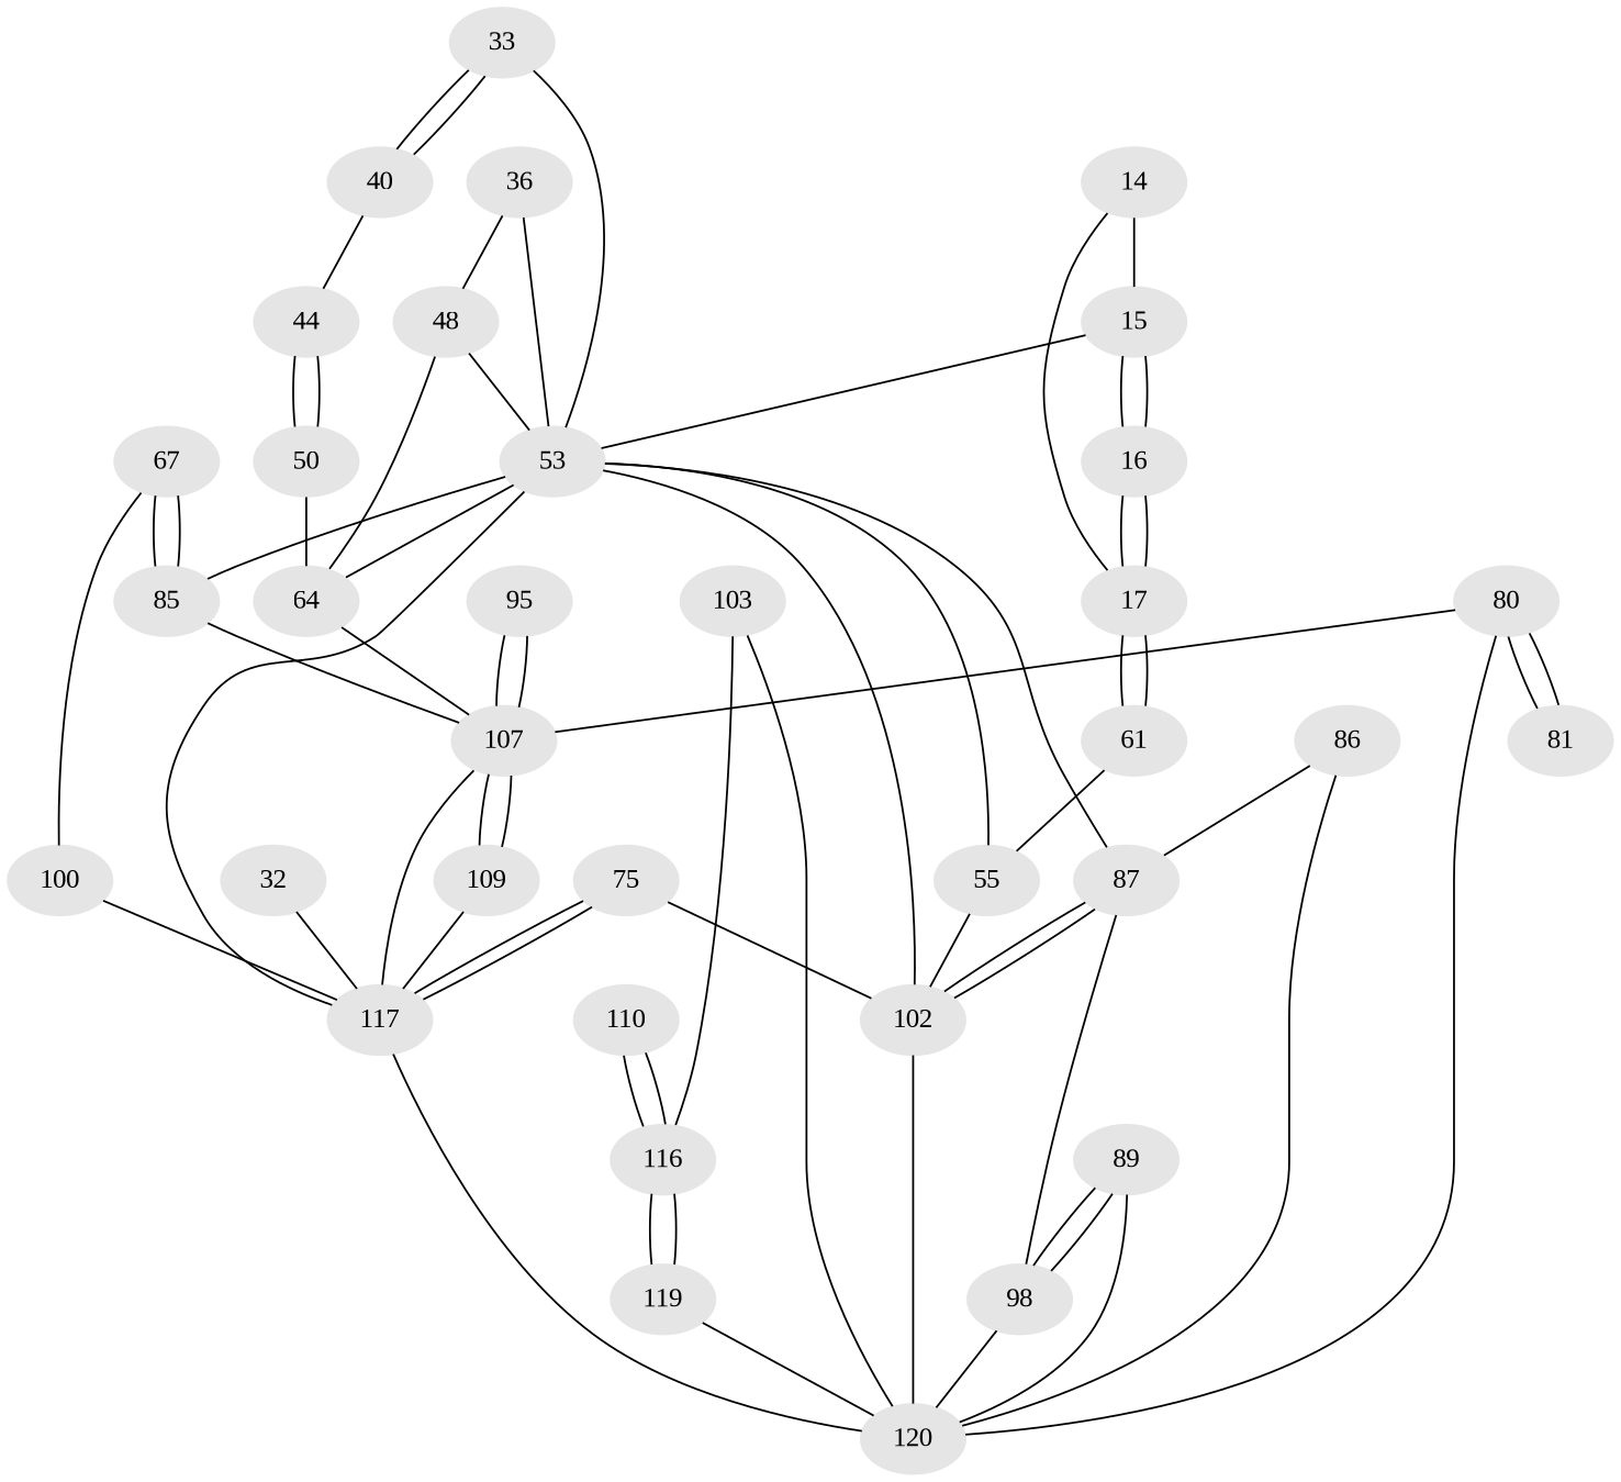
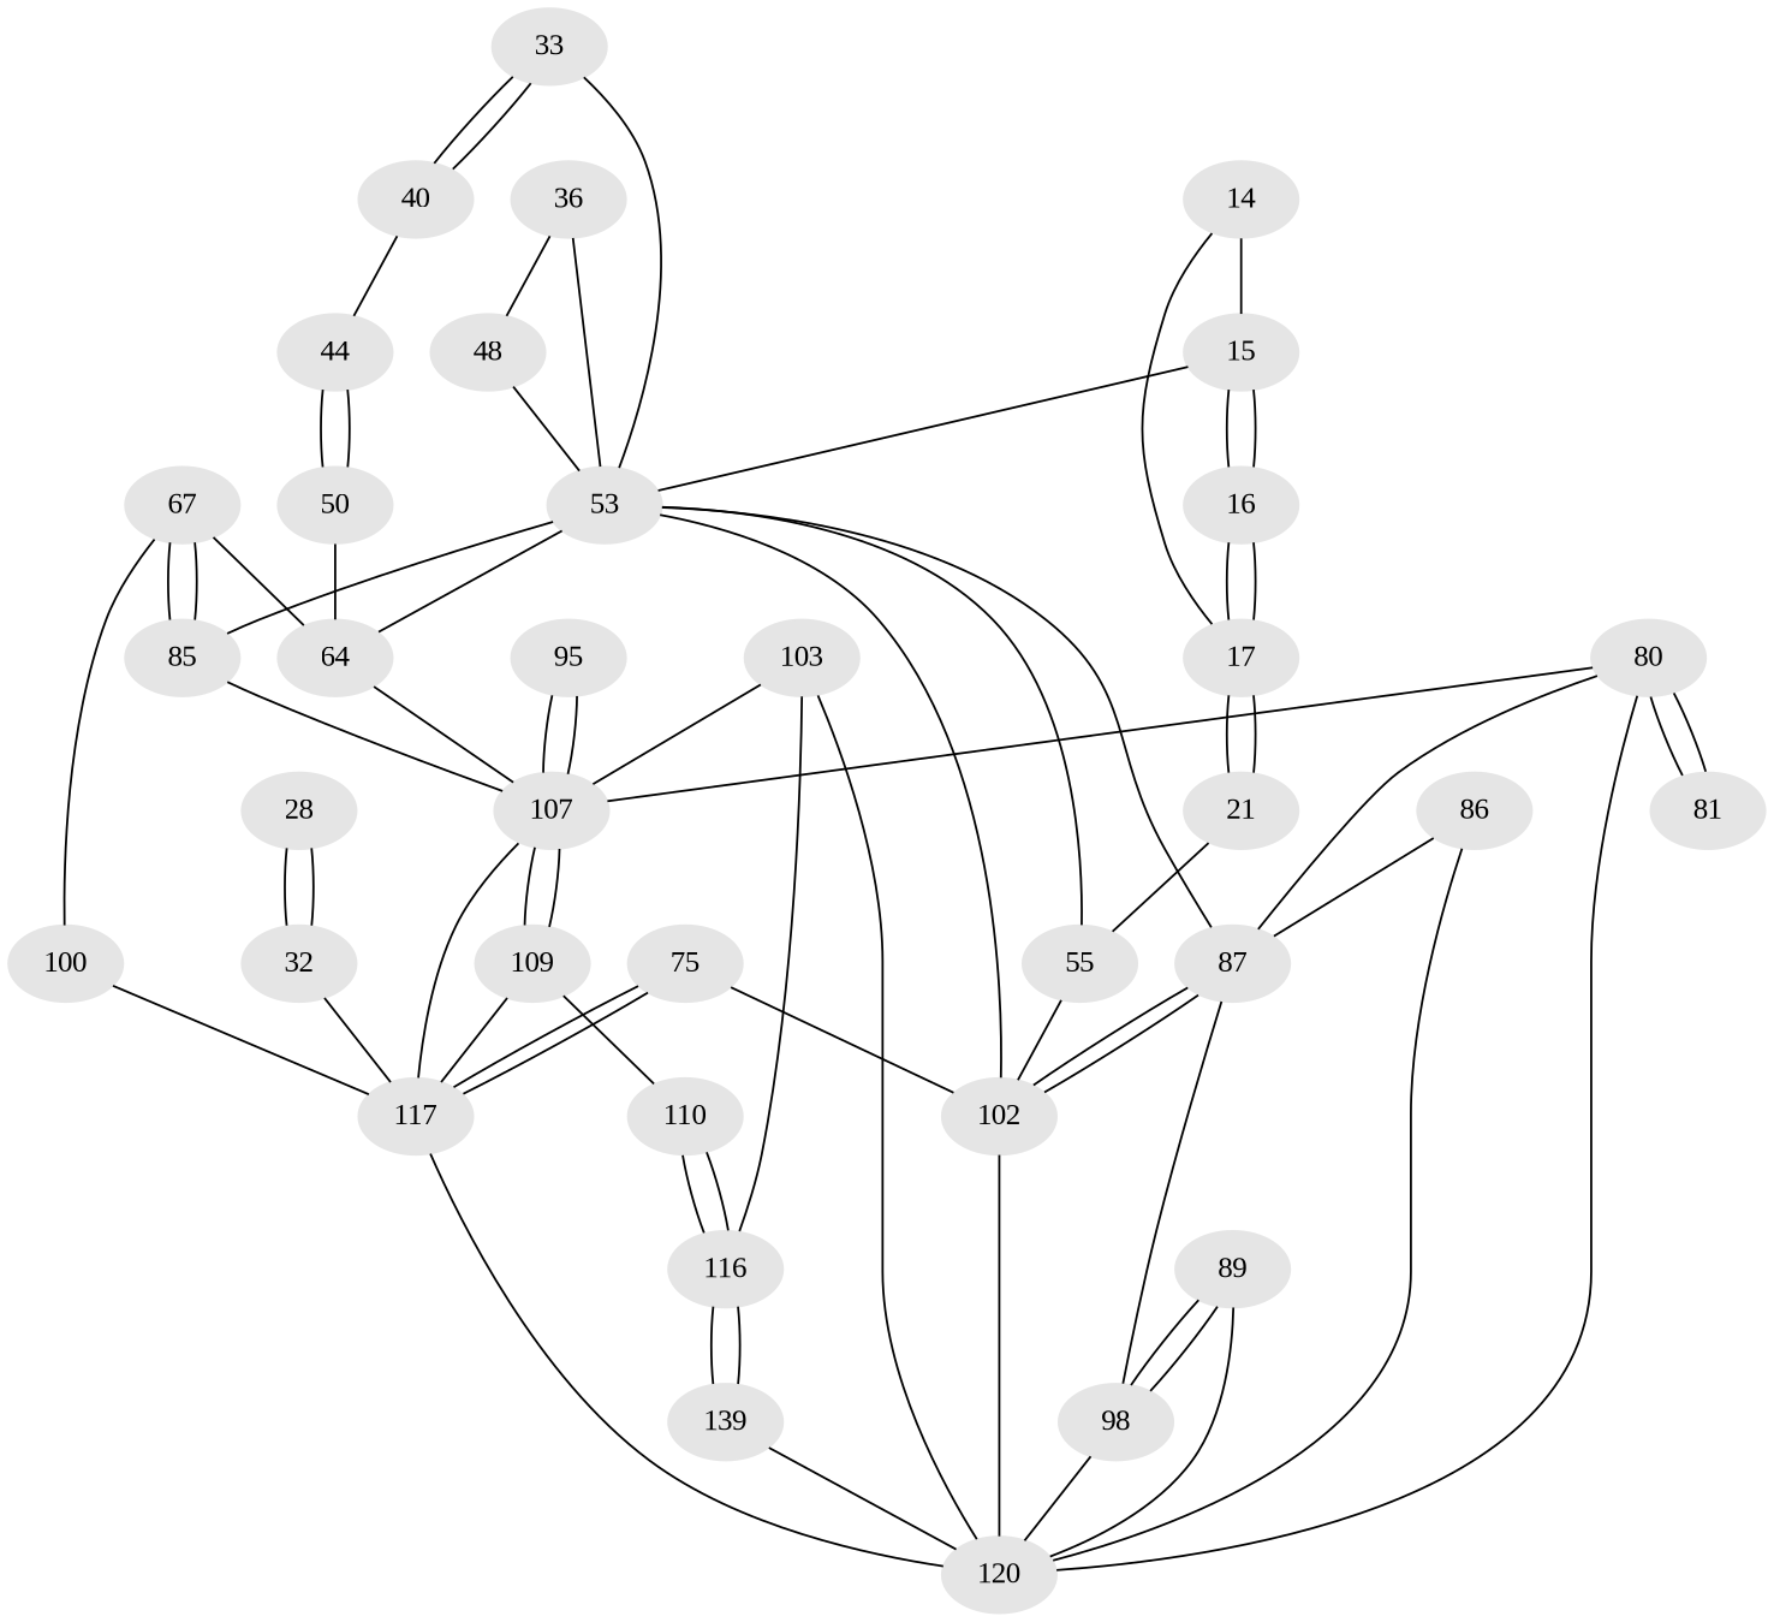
  graph {
    fontname="Liberation Serif"
    node [color=gray90 fontname="Liberation Serif" style=filled]
    edge [fontname="Liberation Serif"]
    14 [super="+7"]
    15 [super="+13"]
    17 [super="+5+6"]
    16
    53 [super="+49+52"]
-   21 [super="+4" label=61]
+   21 [super="+4"]
    55 [super="+3+20"]
    117 [super="+113+112+101+77"]
    64 [super="+51+63+54"]
    85 [super="+61+60"]
    87 [super="+84"]
    102 [super="+96+59+97"]
+   28 [super="+27"]
    32
    120 [super="+108+118+106"]
    33 [super="+24+23"]
    40
    44
    36 [super="+35"]
    48 [super="+47"]
    50 [super="+43"]
    107 [super="+91+92+90+93"]
    98 [super="+83+82"]
    109
    67
    100 [super="+66+65"]
    75 [super="+29"]
    80 [super="+70+71"]
    81
    86
    89
    95
    103 [super="+94+78"]
    116 [super="+114+111"]
-   119 [super="+115"]
+   119 [super="+115" label=139]
    110
    14 -- 15 [weight=2]
    14 -- 17
    15 -- 16
    15 -- 16
    15 -- 53
    17 -- 21 [weight=2]
    17 -- 21
    16 -- 17 [weight=2]
    16 -- 17
    53 -- 55
-   53 -- 117
    53 -- 64 [weight=3]
    53 -- 85
    53 -- 87
    53 -- 102
    21 -- 55 [weight=2]
    55 -- 102 [weight=2]
    117 -- 120
    64 -- 107 [weight=2]
    85 -- 107 [weight=2]
    87 -- 102 [weight=2]
    87 -- 102
    87 -- 98
    102 -- 120 [weight=2]
+   28 -- 32 [weight=2]
+   28 -- 32
    32 -- 117
    33 -- 53 [weight=3]
    33 -- 40 [weight=2]
    33 -- 40
    40 -- 44
    44 -- 50 [weight=2]
    44 -- 50
    36 -- 53 [weight=3]
    36 -- 48
    48 -- 53 [weight=2]
-   48 -- 64
+   67 -- 64
    50 -- 64 [weight=2]
    107 -- 117
    107 -- 109
    107 -- 109
    98 -- 120
    109 -- 117
+   109 -- 110
    67 -- 85 [weight=2]
    67 -- 85
    67 -- 100
    100 -- 117 [weight=4]
    75 -- 117 [weight=3]
    75 -- 117
    75 -- 102 [weight=3]
+   80 -- 87
    80 -- 120
    80 -- 107
    80 -- 81 [weight=2]
    80 -- 81
    86 -- 87 [weight=2]
    86 -- 120
    89 -- 120
    89 -- 98 [weight=2]
    89 -- 98
    95 -- 107 [weight=3]
    95 -- 107
    103 -- 120 [weight=2]
+   103 -- 107 [weight=2]
    103 -- 116
    116 -- 119 [weight=2]
    116 -- 119
    119 -- 120 [weight=2]
    110 -- 116 [weight=2]
    110 -- 116
  }
